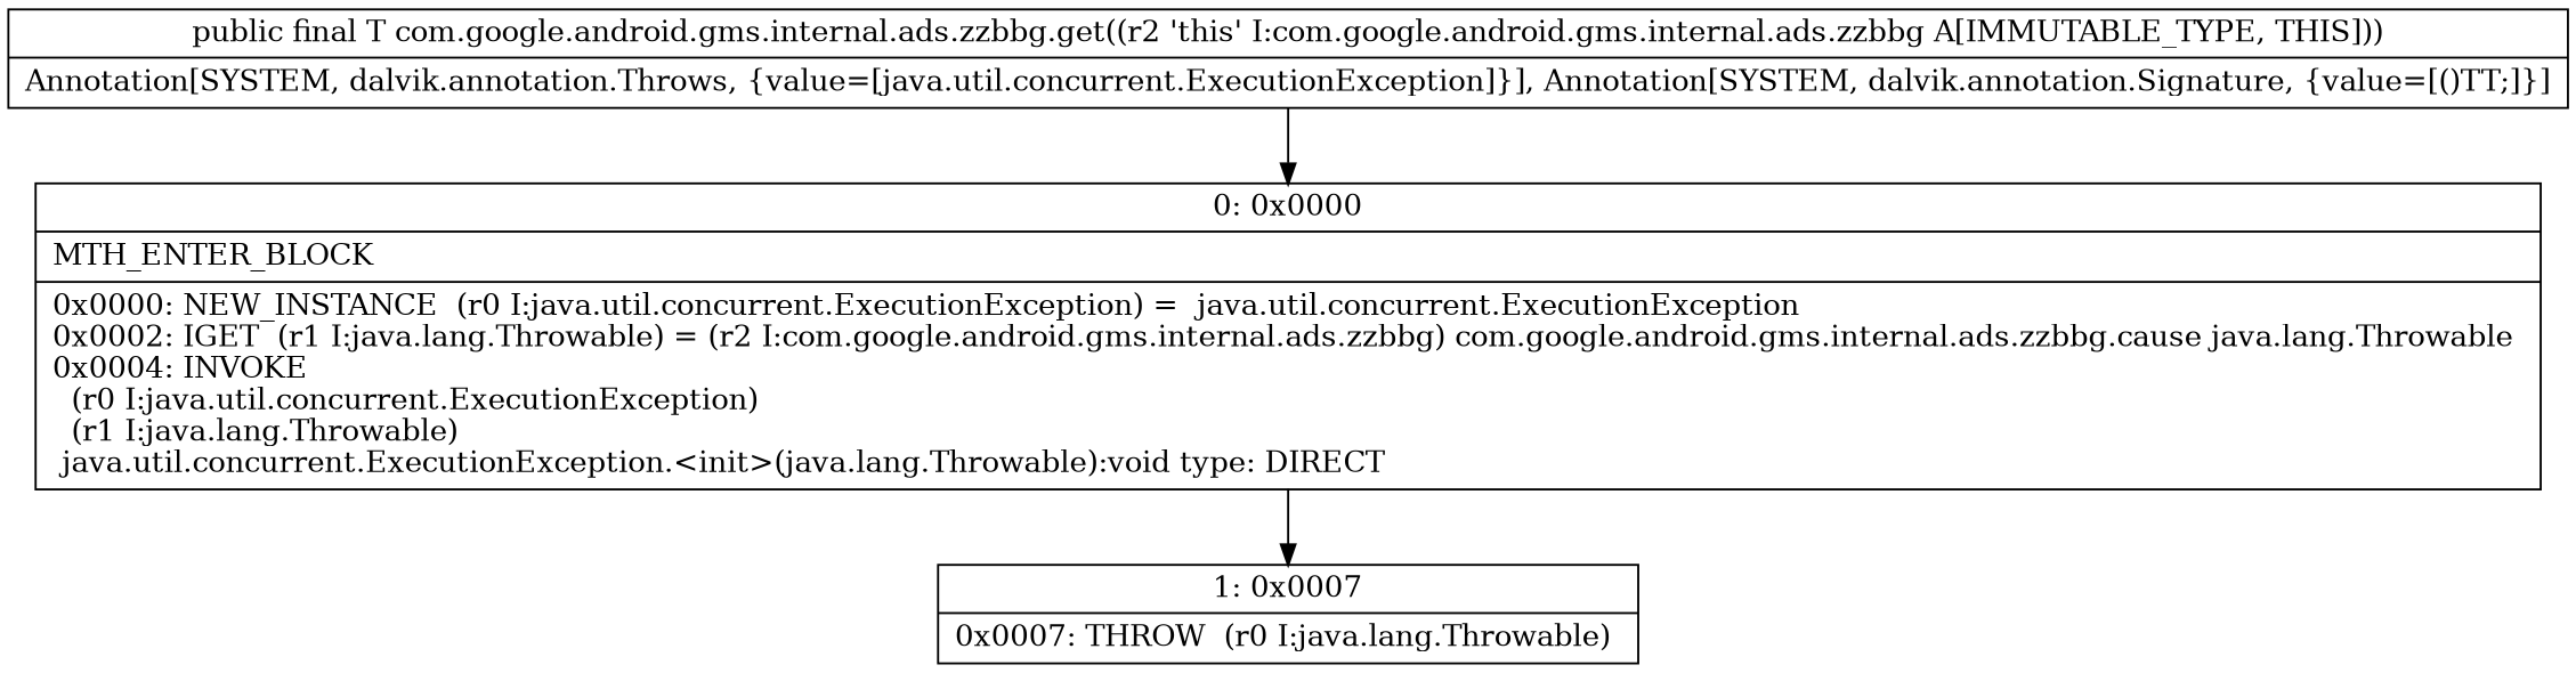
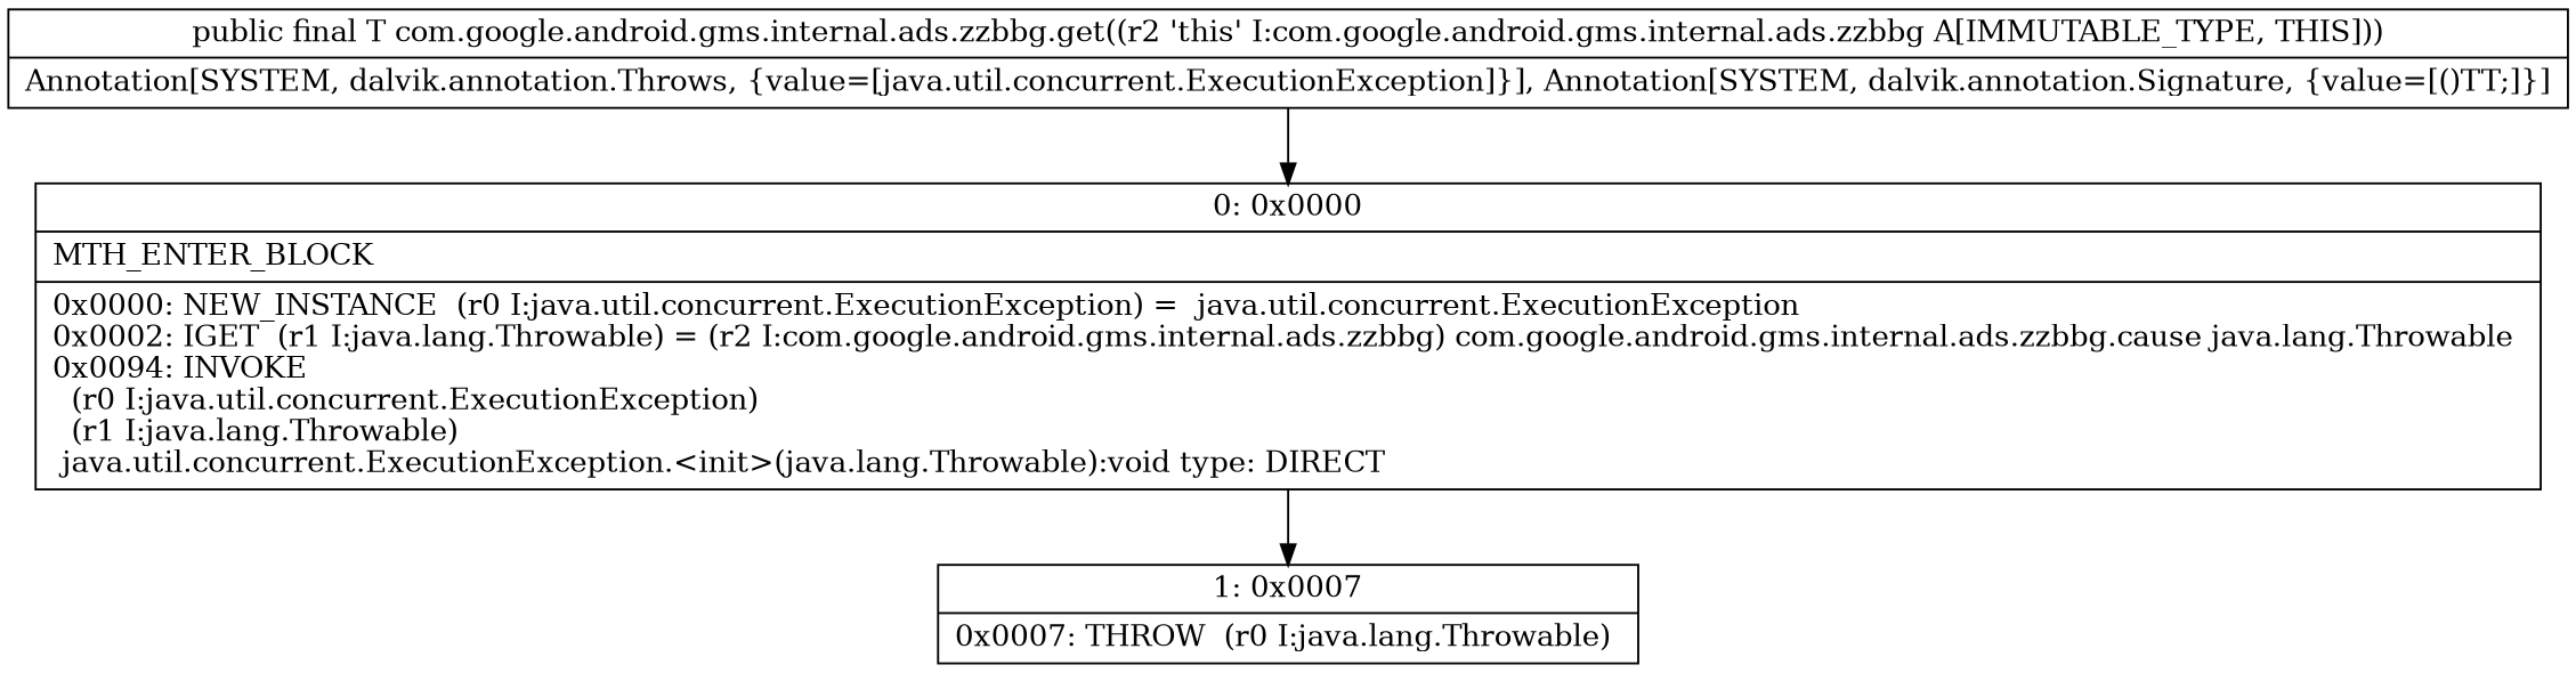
  digraph {
    node [shape=record]
-   n1 [label="{0\:\ 0x0000|MTH_ENTER_BLOCK\l|0x0000: NEW_INSTANCE  (r0 I:java.util.concurrent.ExecutionException) =  java.util.concurrent.ExecutionException \l0x0002: IGET  (r1 I:java.lang.Throwable) = (r2 I:com.google.android.gms.internal.ads.zzbbg) com.google.android.gms.internal.ads.zzbbg.cause java.lang.Throwable \l0x0004: INVOKE  \l  (r0 I:java.util.concurrent.ExecutionException)\l  (r1 I:java.lang.Throwable)\l java.util.concurrent.ExecutionException.\<init\>(java.lang.Throwable):void type: DIRECT \l}"]
+   n1 [label="{0\:\ 0x0000|MTH_ENTER_BLOCK\l|0x0000: NEW_INSTANCE  (r0 I:java.util.concurrent.ExecutionException) =  java.util.concurrent.ExecutionException \l0x0002: IGET  (r1 I:java.lang.Throwable) = (r2 I:com.google.android.gms.internal.ads.zzbbg) com.google.android.gms.internal.ads.zzbbg.cause java.lang.Throwable \l0x0094: INVOKE  \l  (r0 I:java.util.concurrent.ExecutionException)\l  (r1 I:java.lang.Throwable)\l java.util.concurrent.ExecutionException.\<init\>(java.lang.Throwable):void type: DIRECT \l}"]
    n2 [label="{1\:\ 0x0007|0x0007: THROW  (r0 I:java.lang.Throwable) \l}"]
    n3 [label="{public final T com.google.android.gms.internal.ads.zzbbg.get((r2 'this' I:com.google.android.gms.internal.ads.zzbbg A[IMMUTABLE_TYPE, THIS]))  | Annotation[SYSTEM, dalvik.annotation.Throws, \{value=[java.util.concurrent.ExecutionException]\}], Annotation[SYSTEM, dalvik.annotation.Signature, \{value=[()TT;]\}]\l}"]
    n1 -> n2
    n3 -> n1
  }
